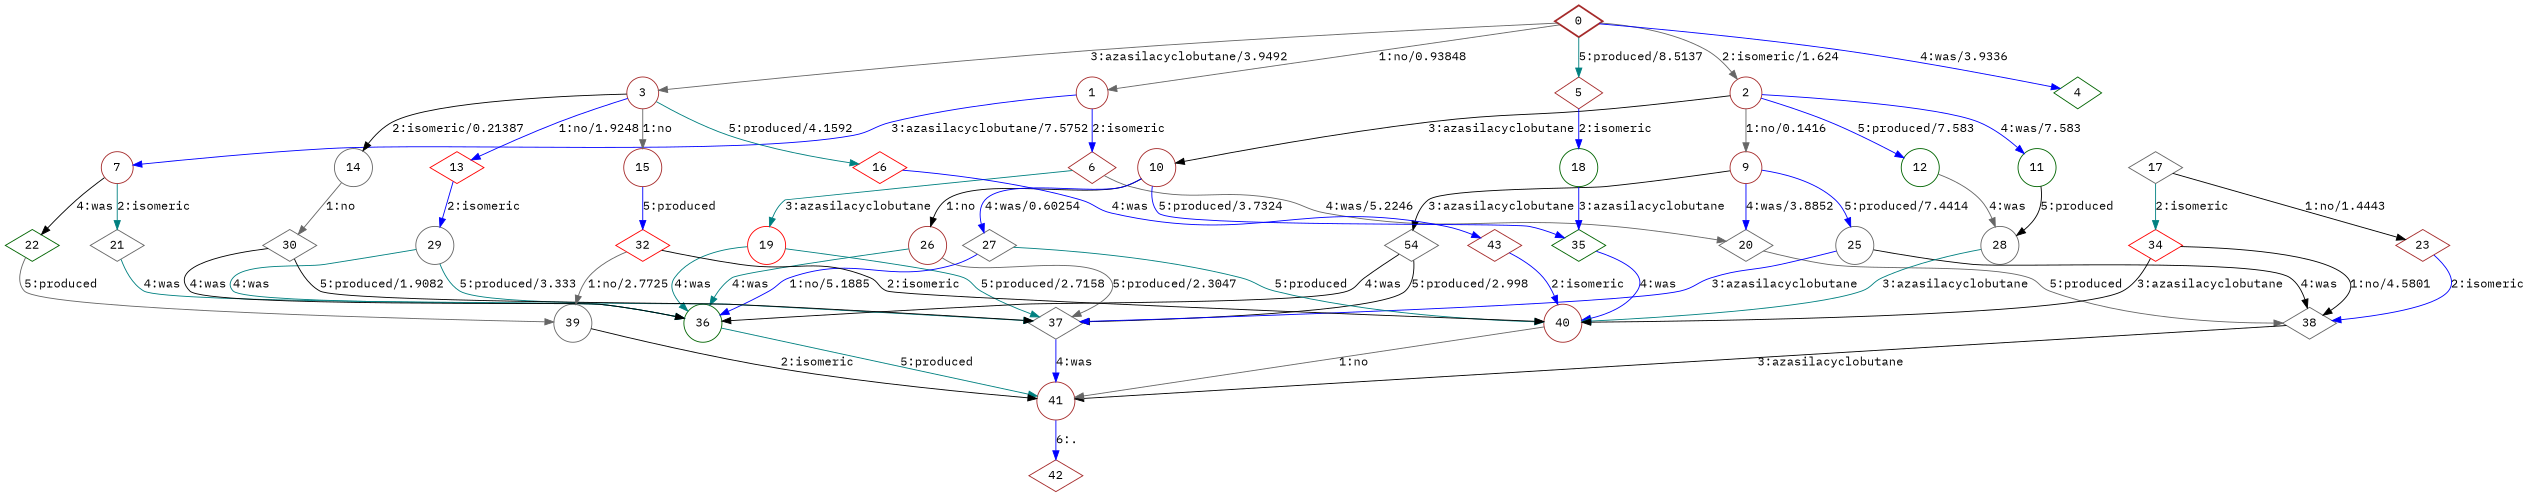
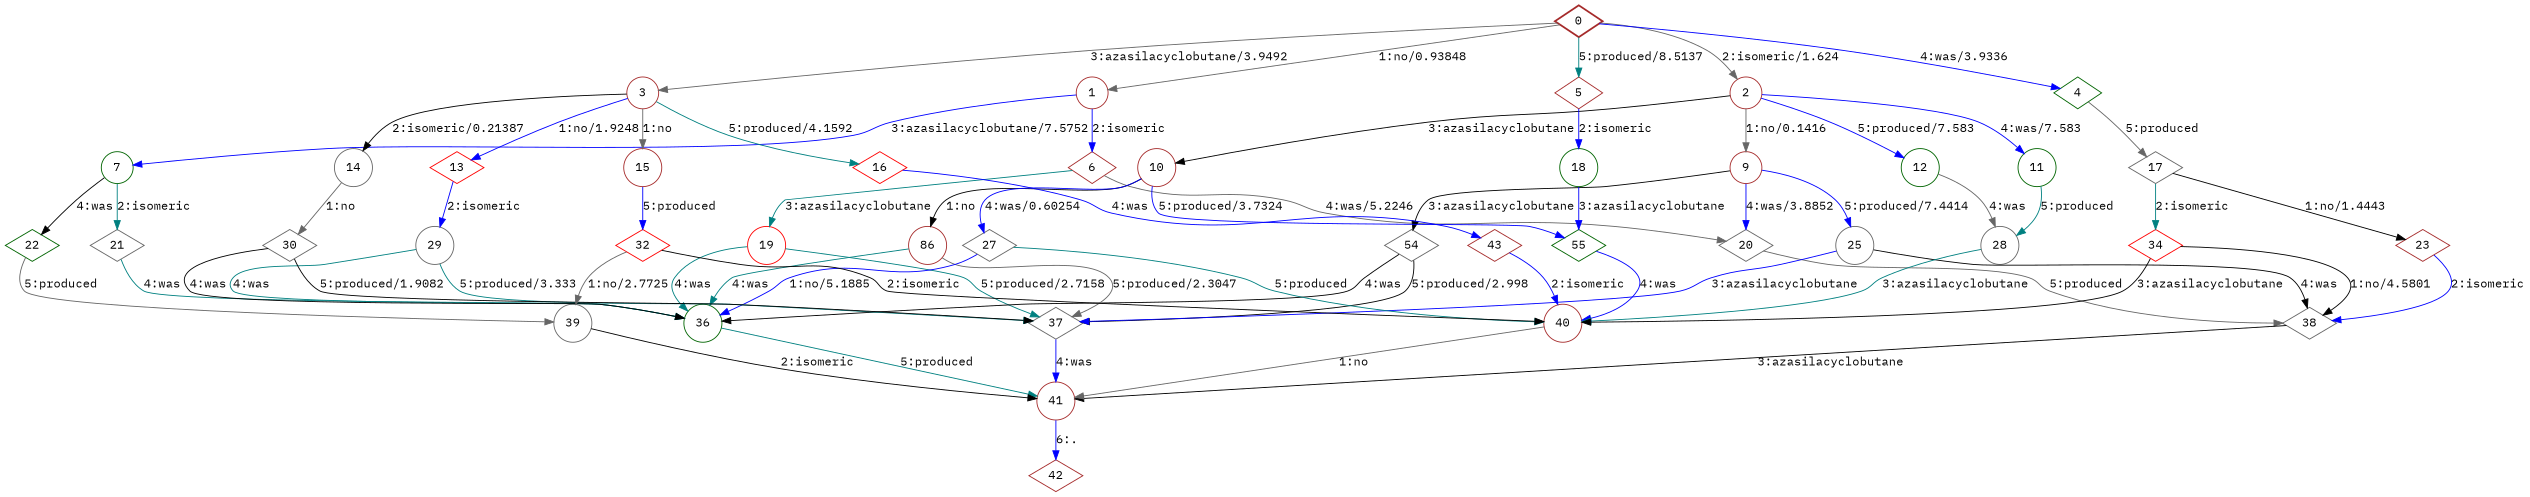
  digraph {
    fontname="IBM Plex Mono"
    nodesep=0.25
    rankdir=TB
    ranksep=0.4
    node [color=brown fontname="IBM Plex Mono" fontsize=14 shape=diamond style=solid]
    edge [color=blue fontname="IBM Plex Mono" fontsize=14]
    n1 [label=0 style=bold]
    n2 [label=1 shape=circle]
    n3 [label=2 shape=circle]
    n4 [label=3 shape=circle]
    n5 [color=darkgreen label=4]
    n6 [label=5]
    n7 [label=6]
-   n8 [label=7 shape=circle]
+   n8 [color=darkgreen label=7 shape=circle]
    n9 [label=9 shape=circle]
    n10 [label=10 shape=circle]
    n11 [color=darkgreen label=11 shape=circle]
    n12 [color=darkgreen label=12 shape=circle]
    n13 [color=red label=13]
    n14 [color=gray40 label=14 shape=circle]
    n15 [label=15 shape=circle]
    n16 [color=red label=16]
    n17 [color=gray40 label=17]
    n18 [color=darkgreen label=18 shape=circle]
    n19 [color=red label=19 shape=circle]
    n20 [color=gray40 label=20]
    n21 [color=gray40 label=21]
    n22 [color=darkgreen label=22]
    n23 [color=gray40 label=54]
    n24 [color=gray40 label=25 shape=circle]
-   n25 [label=26 shape=circle]
+   n25 [label=86 shape=circle]
    n26 [color=gray40 label=27]
-   n27 [color=darkgreen label=35]
+   n27 [color=darkgreen label=55]
    n28 [color=gray40 label=28 shape=circle]
    n29 [color=gray40 label=29 shape=circle]
    n30 [color=gray40 label=30]
    n31 [color=red label=32]
    n32 [label=43]
    n33 [label=23]
    n34 [color=red label=34]
    n35 [color=darkgreen label=36 shape=circle]
    n36 [color=gray40 label=37]
    n37 [color=gray40 label=38]
    n38 [color=gray40 label=39 shape=circle]
    n39 [label=40 shape=circle]
    n40 [label=41 shape=circle]
    n41 [label=42]
    n1 -> n2 [color=gray40 label="1:no/0.93848"]
    n1 -> n3 [color=gray40 label="2:isomeric/1.624"]
    n1 -> n4 [color=gray40 label="3:azasilacyclobutane/3.9492"]
    n1 -> n5 [label="4:was/3.9336"]
    n1 -> n6 [color=teal label="5:produced/8.5137"]
    n2 -> n7 [label="2:isomeric"]
    n2 -> n8 [label="3:azasilacyclobutane/7.5752"]
    n3 -> n9 [color=gray40 label="1:no/0.1416"]
    n3 -> n10 [color=black label="3:azasilacyclobutane"]
    n3 -> n11 [label="4:was/7.583"]
    n3 -> n12 [label="5:produced/7.583"]
    n4 -> n13 [label="1:no/1.9248"]
    n4 -> n14 [color=black label="2:isomeric/0.21387"]
    n4 -> n15 [color=gray40 label="1:no"]
    n4 -> n16 [color=teal label="5:produced/4.1592"]
+   n5 -> n17 [color=gray40 label="5:produced"]
    n6 -> n18 [label="2:isomeric"]
    n7 -> n19 [color=teal label="3:azasilacyclobutane"]
    n7 -> n20 [color=gray40 label="4:was/5.2246"]
    n8 -> n21 [color=teal label="2:isomeric"]
    n8 -> n22 [color=black label="4:was"]
    n9 -> n20 [label="4:was/3.8852"]
    n9 -> n23 [color=black label="3:azasilacyclobutane"]
    n9 -> n24 [label="5:produced/7.4414"]
    n10 -> n25 [color=black label="1:no"]
    n10 -> n26 [label="4:was/0.60254"]
    n10 -> n27 [label="5:produced/3.7324"]
-   n11 -> n28 [color=black label="5:produced"]
+   n11 -> n28 [color=teal label="5:produced"]
    n12 -> n28 [color=gray40 label="4:was"]
    n13 -> n29 [label="2:isomeric"]
    n14 -> n30 [color=gray40 label="1:no"]
    n15 -> n31 [label="5:produced"]
    n16 -> n32 [label="4:was"]
    n17 -> n33 [color=black label="1:no/1.4443"]
    n17 -> n34 [color=teal label="2:isomeric"]
    n18 -> n27 [label="3:azasilacyclobutane"]
    n19 -> n35 [color=teal label="4:was"]
    n19 -> n36 [color=teal label="5:produced/2.7158"]
    n20 -> n37 [color=gray40 label="5:produced"]
    n21 -> n35 [color=teal label="4:was"]
    n22 -> n38 [color=gray40 label="5:produced"]
    n23 -> n35 [color=black label="4:was"]
    n23 -> n36 [color=black label="5:produced/2.998"]
    n24 -> n36 [label="3:azasilacyclobutane"]
    n24 -> n37 [color=black label="4:was"]
    n25 -> n35 [color=teal label="4:was"]
    n25 -> n36 [color=gray40 label="5:produced/2.3047"]
    n26 -> n35 [label="1:no/5.1885"]
    n26 -> n39 [color=teal label="5:produced"]
    n27 -> n39 [label="4:was"]
    n28 -> n39 [color=teal label="3:azasilacyclobutane"]
    n29 -> n35 [color=teal label="4:was"]
    n29 -> n36 [color=teal label="5:produced/3.333"]
    n30 -> n35 [color=black label="4:was"]
    n30 -> n36 [color=black label="5:produced/1.9082"]
    n31 -> n38 [color=gray40 label="1:no/2.7725"]
    n31 -> n39 [color=black label="2:isomeric"]
    n32 -> n39 [label="2:isomeric"]
    n33 -> n37 [label="2:isomeric"]
    n34 -> n37 [color=black label="1:no/4.5801"]
    n34 -> n39 [color=black label="3:azasilacyclobutane"]
    n35 -> n40 [color=teal label="5:produced"]
    n36 -> n40 [label="4:was"]
    n37 -> n40 [color=black label="3:azasilacyclobutane"]
    n38 -> n40 [color=black label="2:isomeric"]
    n39 -> n40 [color=gray40 label="1:no"]
    n40 -> n41 [label="6:."]
  }
